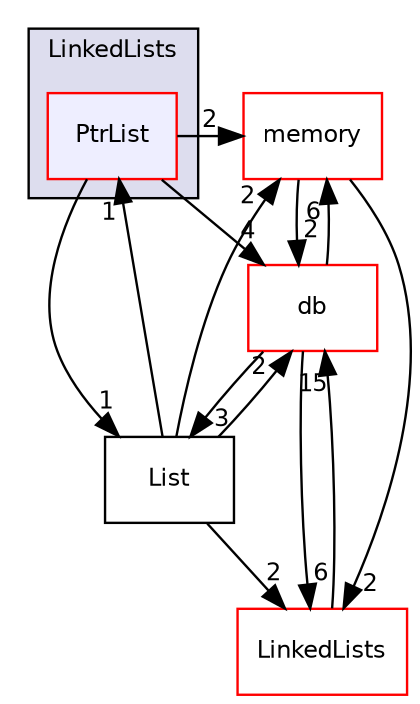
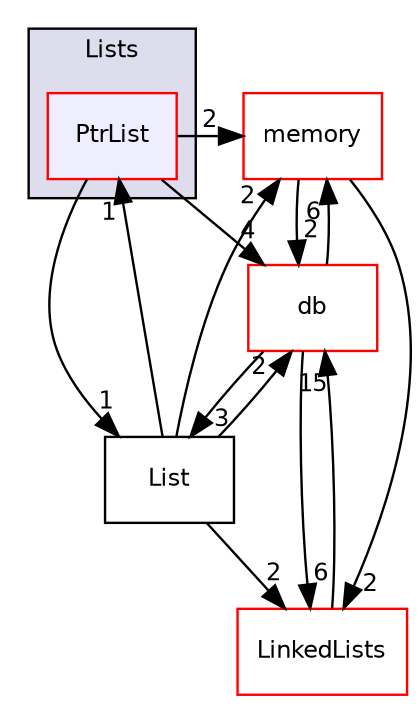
  digraph {
    compound=true
    node [color=red fontname=Helvetica fontsize=10 shape=box]
    edge [headlabel=2 labeldistance=1.5 labelfontname=Helvetica labelfontsize=10]
    n1 [fillcolor="#eeeeff" label=PtrList pencolor=black style=filled]
    n2 [label=memory]
    n3 [label=List color=""]
    n4 [label=db]
    n5 [label=LinkedLists]
    subgraph cluster_1 {
      bgcolor="#ddddee"
      fontname=Helvetica
      fontsize=10
-     label=LinkedLists
+     label=Lists
      pencolor=black
      n1
    }
    n1 -> n2
    n1 -> n3 [headlabel=1]
    n1 -> n4 [headlabel=4]
    n2 -> n4
    n2 -> n5
    n3 -> n1 [headlabel=1]
    n3 -> n2
    n3 -> n4
    n3 -> n5
    n4 -> n2 [headlabel=6]
    n4 -> n3 [headlabel=3]
    n4 -> n5 [headlabel=6]
    n5 -> n4 [headlabel=15]
  }
